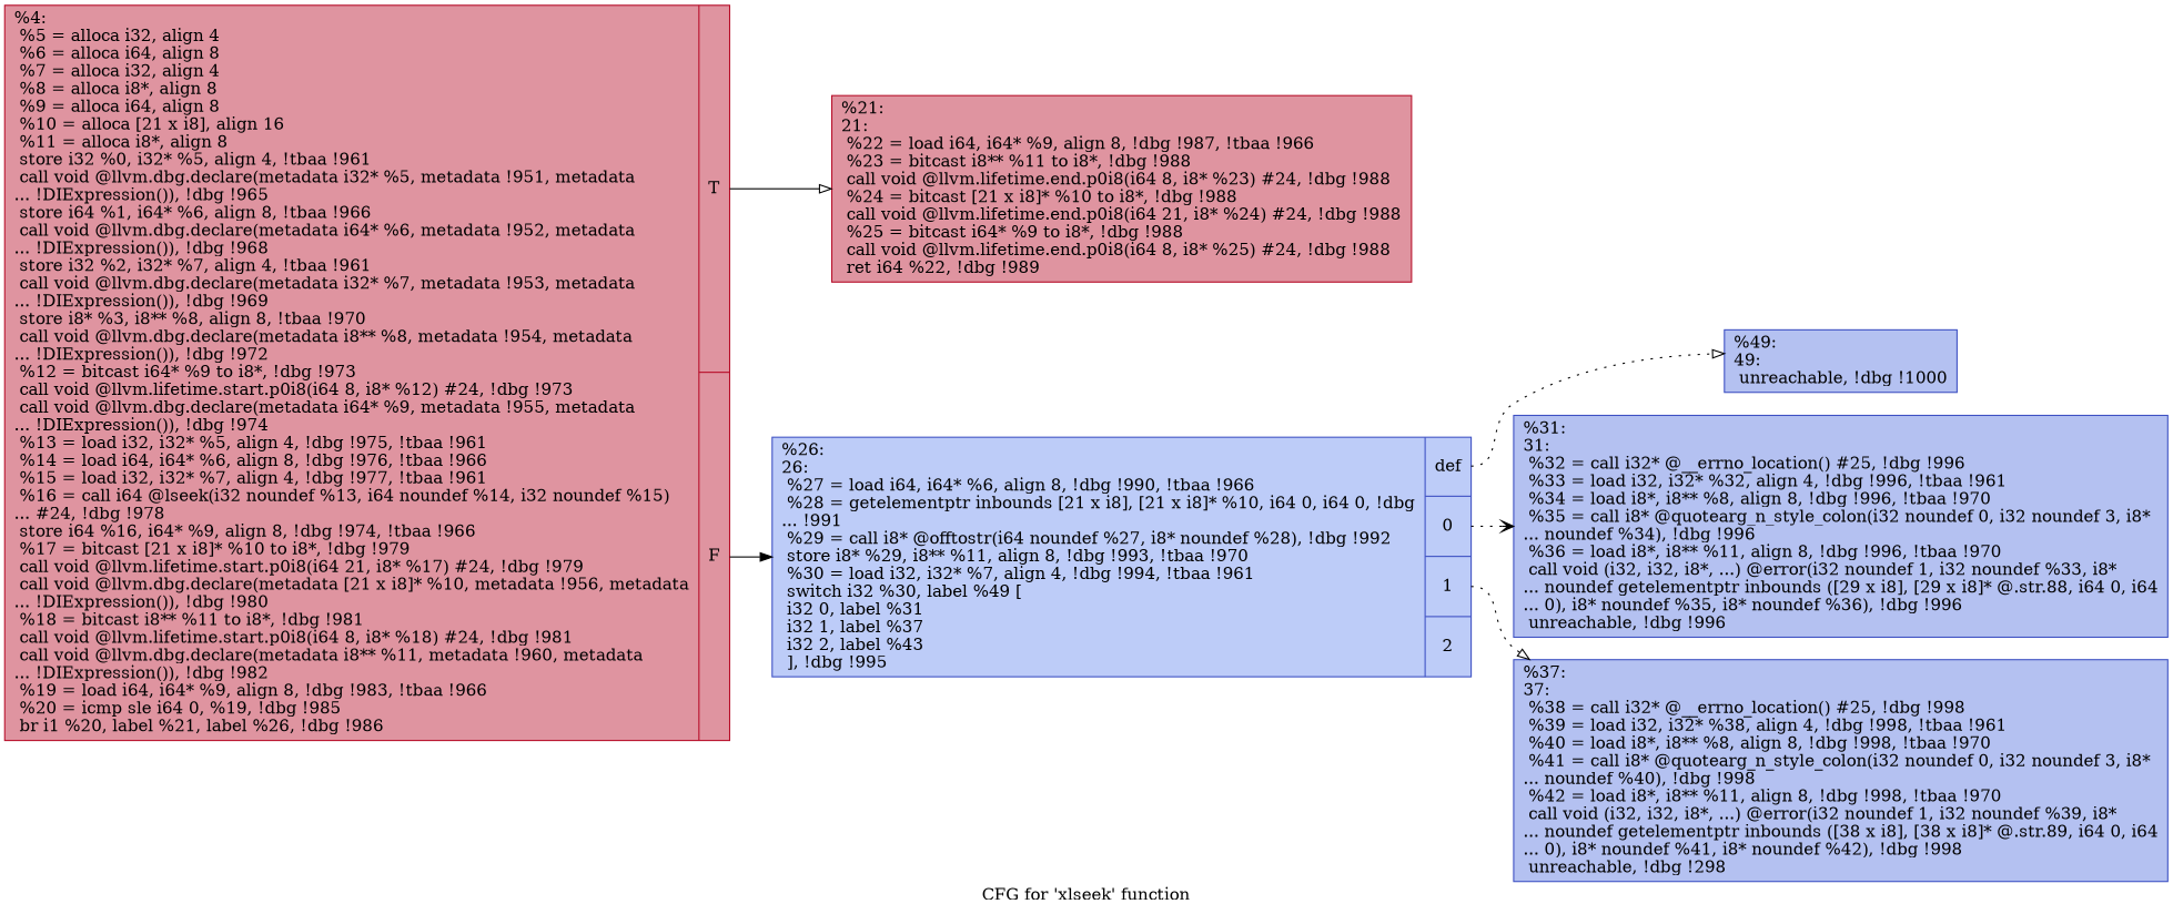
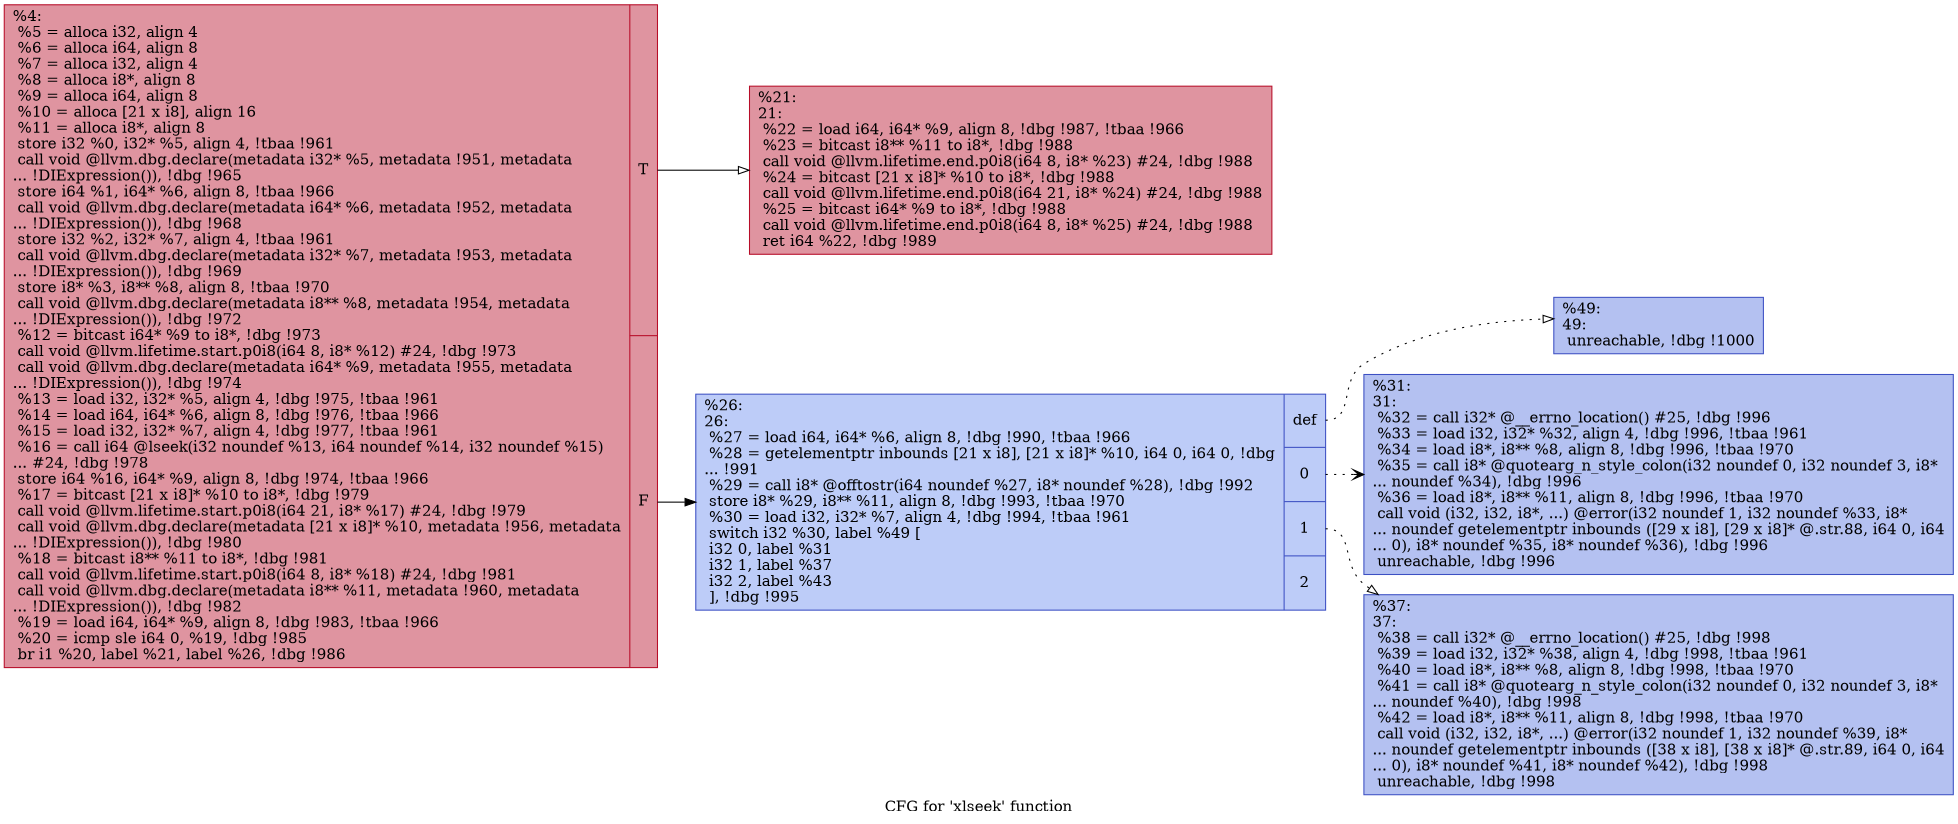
  digraph {
    label="CFG for 'xlseek' function"
    rankdir=LR
    node [color="#3d50c3ff" fillcolor="#5572df70" shape=record style=filled]
    edge [arrowhead=onormal style=dotted tailport=s0]
    n1 [color="#b70d28ff" fillcolor="#b70d2870" label="{%4:\l  %5 = alloca i32, align 4\l  %6 = alloca i64, align 8\l  %7 = alloca i32, align 4\l  %8 = alloca i8*, align 8\l  %9 = alloca i64, align 8\l  %10 = alloca [21 x i8], align 16\l  %11 = alloca i8*, align 8\l  store i32 %0, i32* %5, align 4, !tbaa !961\l  call void @llvm.dbg.declare(metadata i32* %5, metadata !951, metadata\l... !DIExpression()), !dbg !965\l  store i64 %1, i64* %6, align 8, !tbaa !966\l  call void @llvm.dbg.declare(metadata i64* %6, metadata !952, metadata\l... !DIExpression()), !dbg !968\l  store i32 %2, i32* %7, align 4, !tbaa !961\l  call void @llvm.dbg.declare(metadata i32* %7, metadata !953, metadata\l... !DIExpression()), !dbg !969\l  store i8* %3, i8** %8, align 8, !tbaa !970\l  call void @llvm.dbg.declare(metadata i8** %8, metadata !954, metadata\l... !DIExpression()), !dbg !972\l  %12 = bitcast i64* %9 to i8*, !dbg !973\l  call void @llvm.lifetime.start.p0i8(i64 8, i8* %12) #24, !dbg !973\l  call void @llvm.dbg.declare(metadata i64* %9, metadata !955, metadata\l... !DIExpression()), !dbg !974\l  %13 = load i32, i32* %5, align 4, !dbg !975, !tbaa !961\l  %14 = load i64, i64* %6, align 8, !dbg !976, !tbaa !966\l  %15 = load i32, i32* %7, align 4, !dbg !977, !tbaa !961\l  %16 = call i64 @lseek(i32 noundef %13, i64 noundef %14, i32 noundef %15)\l... #24, !dbg !978\l  store i64 %16, i64* %9, align 8, !dbg !974, !tbaa !966\l  %17 = bitcast [21 x i8]* %10 to i8*, !dbg !979\l  call void @llvm.lifetime.start.p0i8(i64 21, i8* %17) #24, !dbg !979\l  call void @llvm.dbg.declare(metadata [21 x i8]* %10, metadata !956, metadata\l... !DIExpression()), !dbg !980\l  %18 = bitcast i8** %11 to i8*, !dbg !981\l  call void @llvm.lifetime.start.p0i8(i64 8, i8* %18) #24, !dbg !981\l  call void @llvm.dbg.declare(metadata i8** %11, metadata !960, metadata\l... !DIExpression()), !dbg !982\l  %19 = load i64, i64* %9, align 8, !dbg !983, !tbaa !966\l  %20 = icmp sle i64 0, %19, !dbg !985\l  br i1 %20, label %21, label %26, !dbg !986\l|{<s0>T|<s1>F}}"]
    n2 [color="#b70d28ff" fillcolor="#b70d2870" label="{%21:\l21:                                               \l  %22 = load i64, i64* %9, align 8, !dbg !987, !tbaa !966\l  %23 = bitcast i8** %11 to i8*, !dbg !988\l  call void @llvm.lifetime.end.p0i8(i64 8, i8* %23) #24, !dbg !988\l  %24 = bitcast [21 x i8]* %10 to i8*, !dbg !988\l  call void @llvm.lifetime.end.p0i8(i64 21, i8* %24) #24, !dbg !988\l  %25 = bitcast i64* %9 to i8*, !dbg !988\l  call void @llvm.lifetime.end.p0i8(i64 8, i8* %25) #24, !dbg !988\l  ret i64 %22, !dbg !989\l}"]
    n3 [fillcolor="#6a8bef70" label="{%26:\l26:                                               \l  %27 = load i64, i64* %6, align 8, !dbg !990, !tbaa !966\l  %28 = getelementptr inbounds [21 x i8], [21 x i8]* %10, i64 0, i64 0, !dbg\l... !991\l  %29 = call i8* @offtostr(i64 noundef %27, i8* noundef %28), !dbg !992\l  store i8* %29, i8** %11, align 8, !dbg !993, !tbaa !970\l  %30 = load i32, i32* %7, align 4, !dbg !994, !tbaa !961\l  switch i32 %30, label %49 [\l    i32 0, label %31\l    i32 1, label %37\l    i32 2, label %43\l  ], !dbg !995\l|{<s0>def|<s1>0|<s2>1|<s3>2}}"]
    n4 [label="{%49:\l49:                                               \l  unreachable, !dbg !1000\l}"]
    n5 [label="{%31:\l31:                                               \l  %32 = call i32* @__errno_location() #25, !dbg !996\l  %33 = load i32, i32* %32, align 4, !dbg !996, !tbaa !961\l  %34 = load i8*, i8** %8, align 8, !dbg !996, !tbaa !970\l  %35 = call i8* @quotearg_n_style_colon(i32 noundef 0, i32 noundef 3, i8*\l... noundef %34), !dbg !996\l  %36 = load i8*, i8** %11, align 8, !dbg !996, !tbaa !970\l  call void (i32, i32, i8*, ...) @error(i32 noundef 1, i32 noundef %33, i8*\l... noundef getelementptr inbounds ([29 x i8], [29 x i8]* @.str.88, i64 0, i64\l... 0), i8* noundef %35, i8* noundef %36), !dbg !996\l  unreachable, !dbg !996\l}"]
-   n6 [label="{%37:\l37:                                               \l  %38 = call i32* @__errno_location() #25, !dbg !998\l  %39 = load i32, i32* %38, align 4, !dbg !998, !tbaa !961\l  %40 = load i8*, i8** %8, align 8, !dbg !998, !tbaa !970\l  %41 = call i8* @quotearg_n_style_colon(i32 noundef 0, i32 noundef 3, i8*\l... noundef %40), !dbg !998\l  %42 = load i8*, i8** %11, align 8, !dbg !998, !tbaa !970\l  call void (i32, i32, i8*, ...) @error(i32 noundef 1, i32 noundef %39, i8*\l... noundef getelementptr inbounds ([38 x i8], [38 x i8]* @.str.89, i64 0, i64\l... 0), i8* noundef %41, i8* noundef %42), !dbg !998\l  unreachable, !dbg !298\l}"]
+   n6 [label="{%37:\l37:                                               \l  %38 = call i32* @__errno_location() #25, !dbg !998\l  %39 = load i32, i32* %38, align 4, !dbg !998, !tbaa !961\l  %40 = load i8*, i8** %8, align 8, !dbg !998, !tbaa !970\l  %41 = call i8* @quotearg_n_style_colon(i32 noundef 0, i32 noundef 3, i8*\l... noundef %40), !dbg !998\l  %42 = load i8*, i8** %11, align 8, !dbg !998, !tbaa !970\l  call void (i32, i32, i8*, ...) @error(i32 noundef 1, i32 noundef %39, i8*\l... noundef getelementptr inbounds ([38 x i8], [38 x i8]* @.str.89, i64 0, i64\l... 0), i8* noundef %41, i8* noundef %42), !dbg !998\l  unreachable, !dbg !998\l}"]
    n1 -> n2 [style=solid]
    n1 -> n3 [arrowhead=normal style=solid tailport=s1]
    n3 -> n4
    n3 -> n5 [arrowhead=vee tailport=s1]
    n3 -> n6 [tailport=s2]
  }
